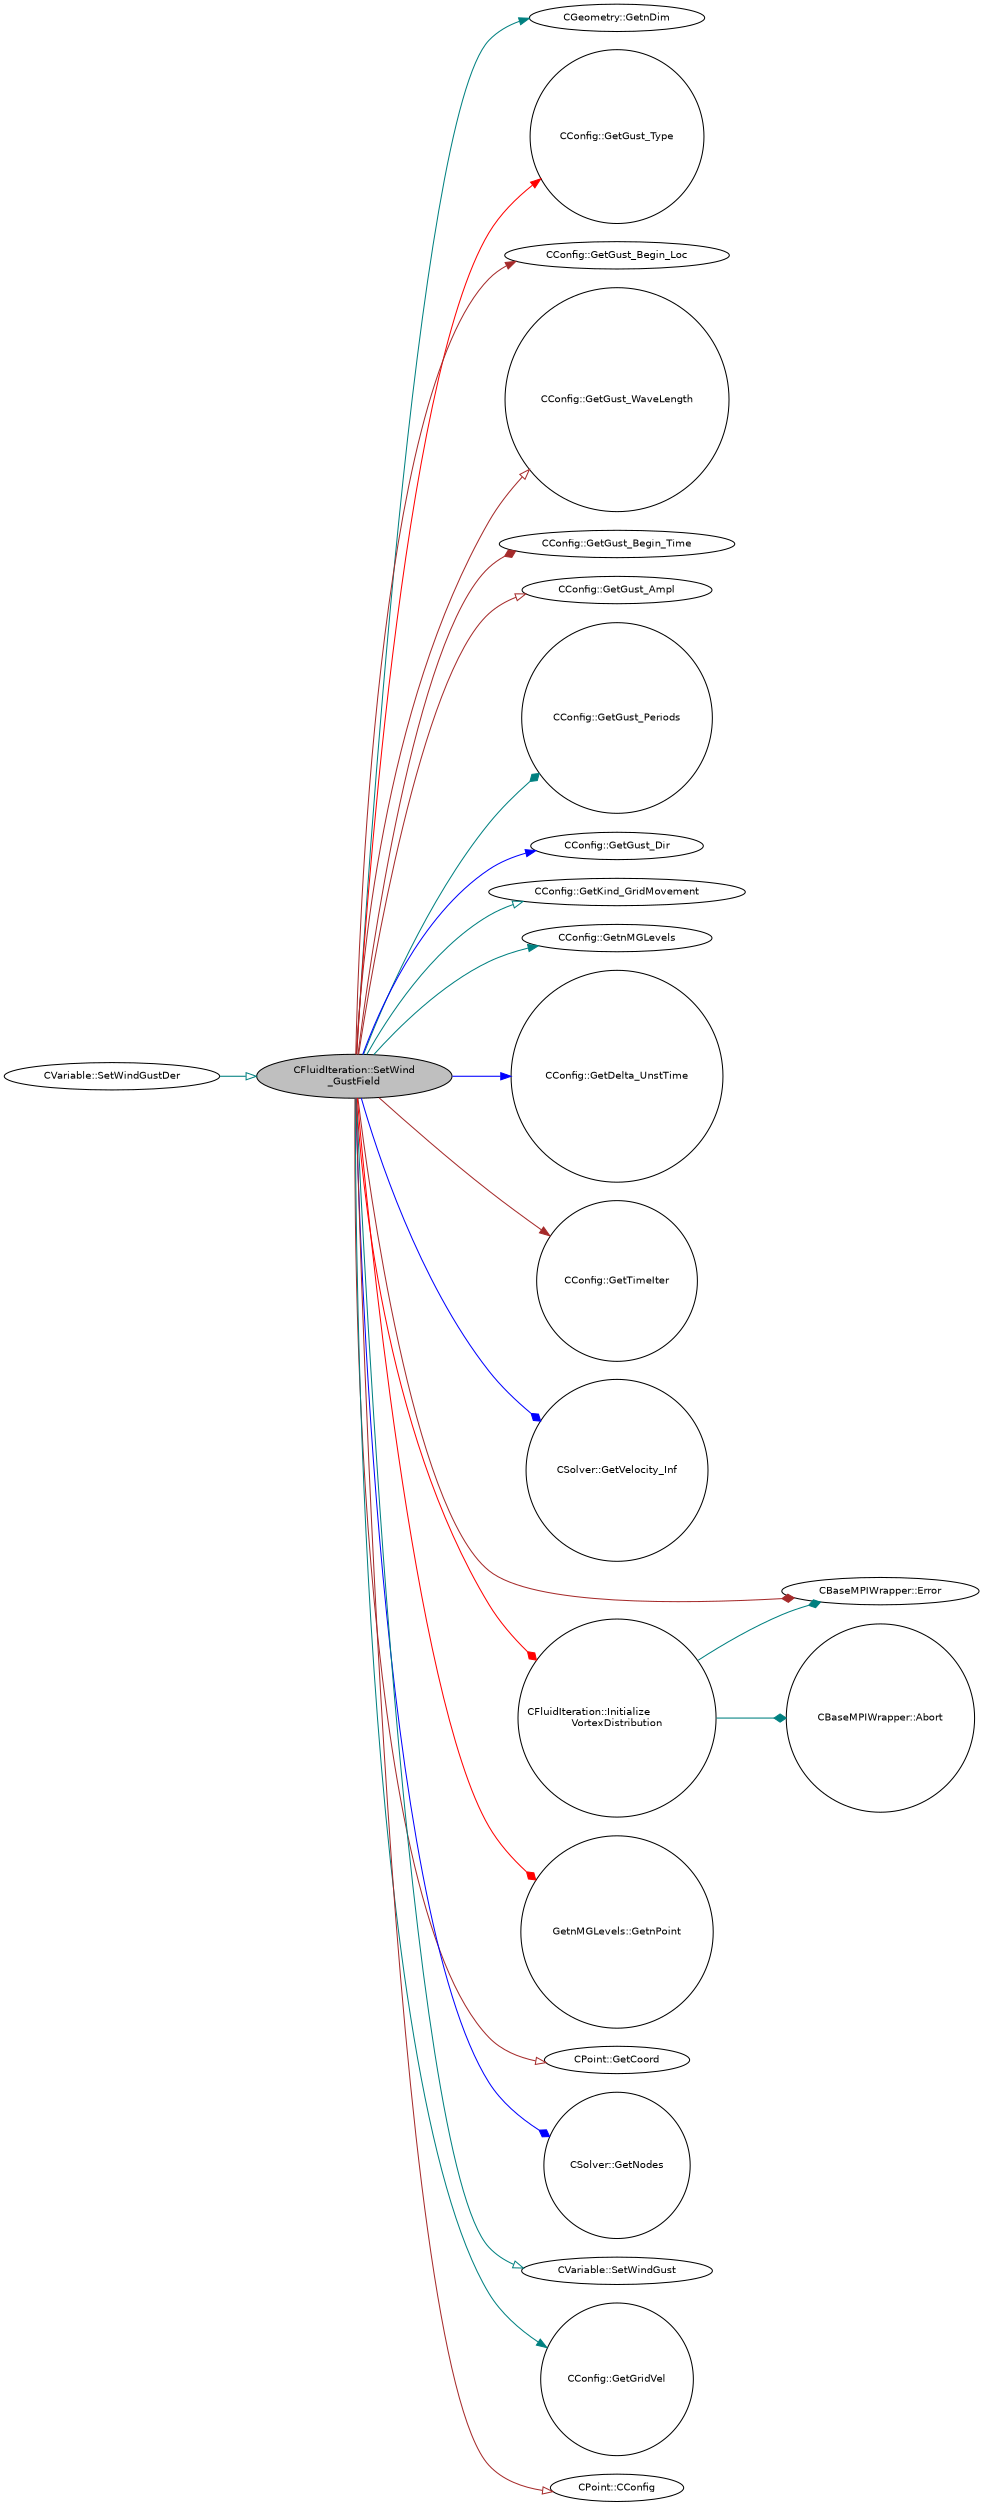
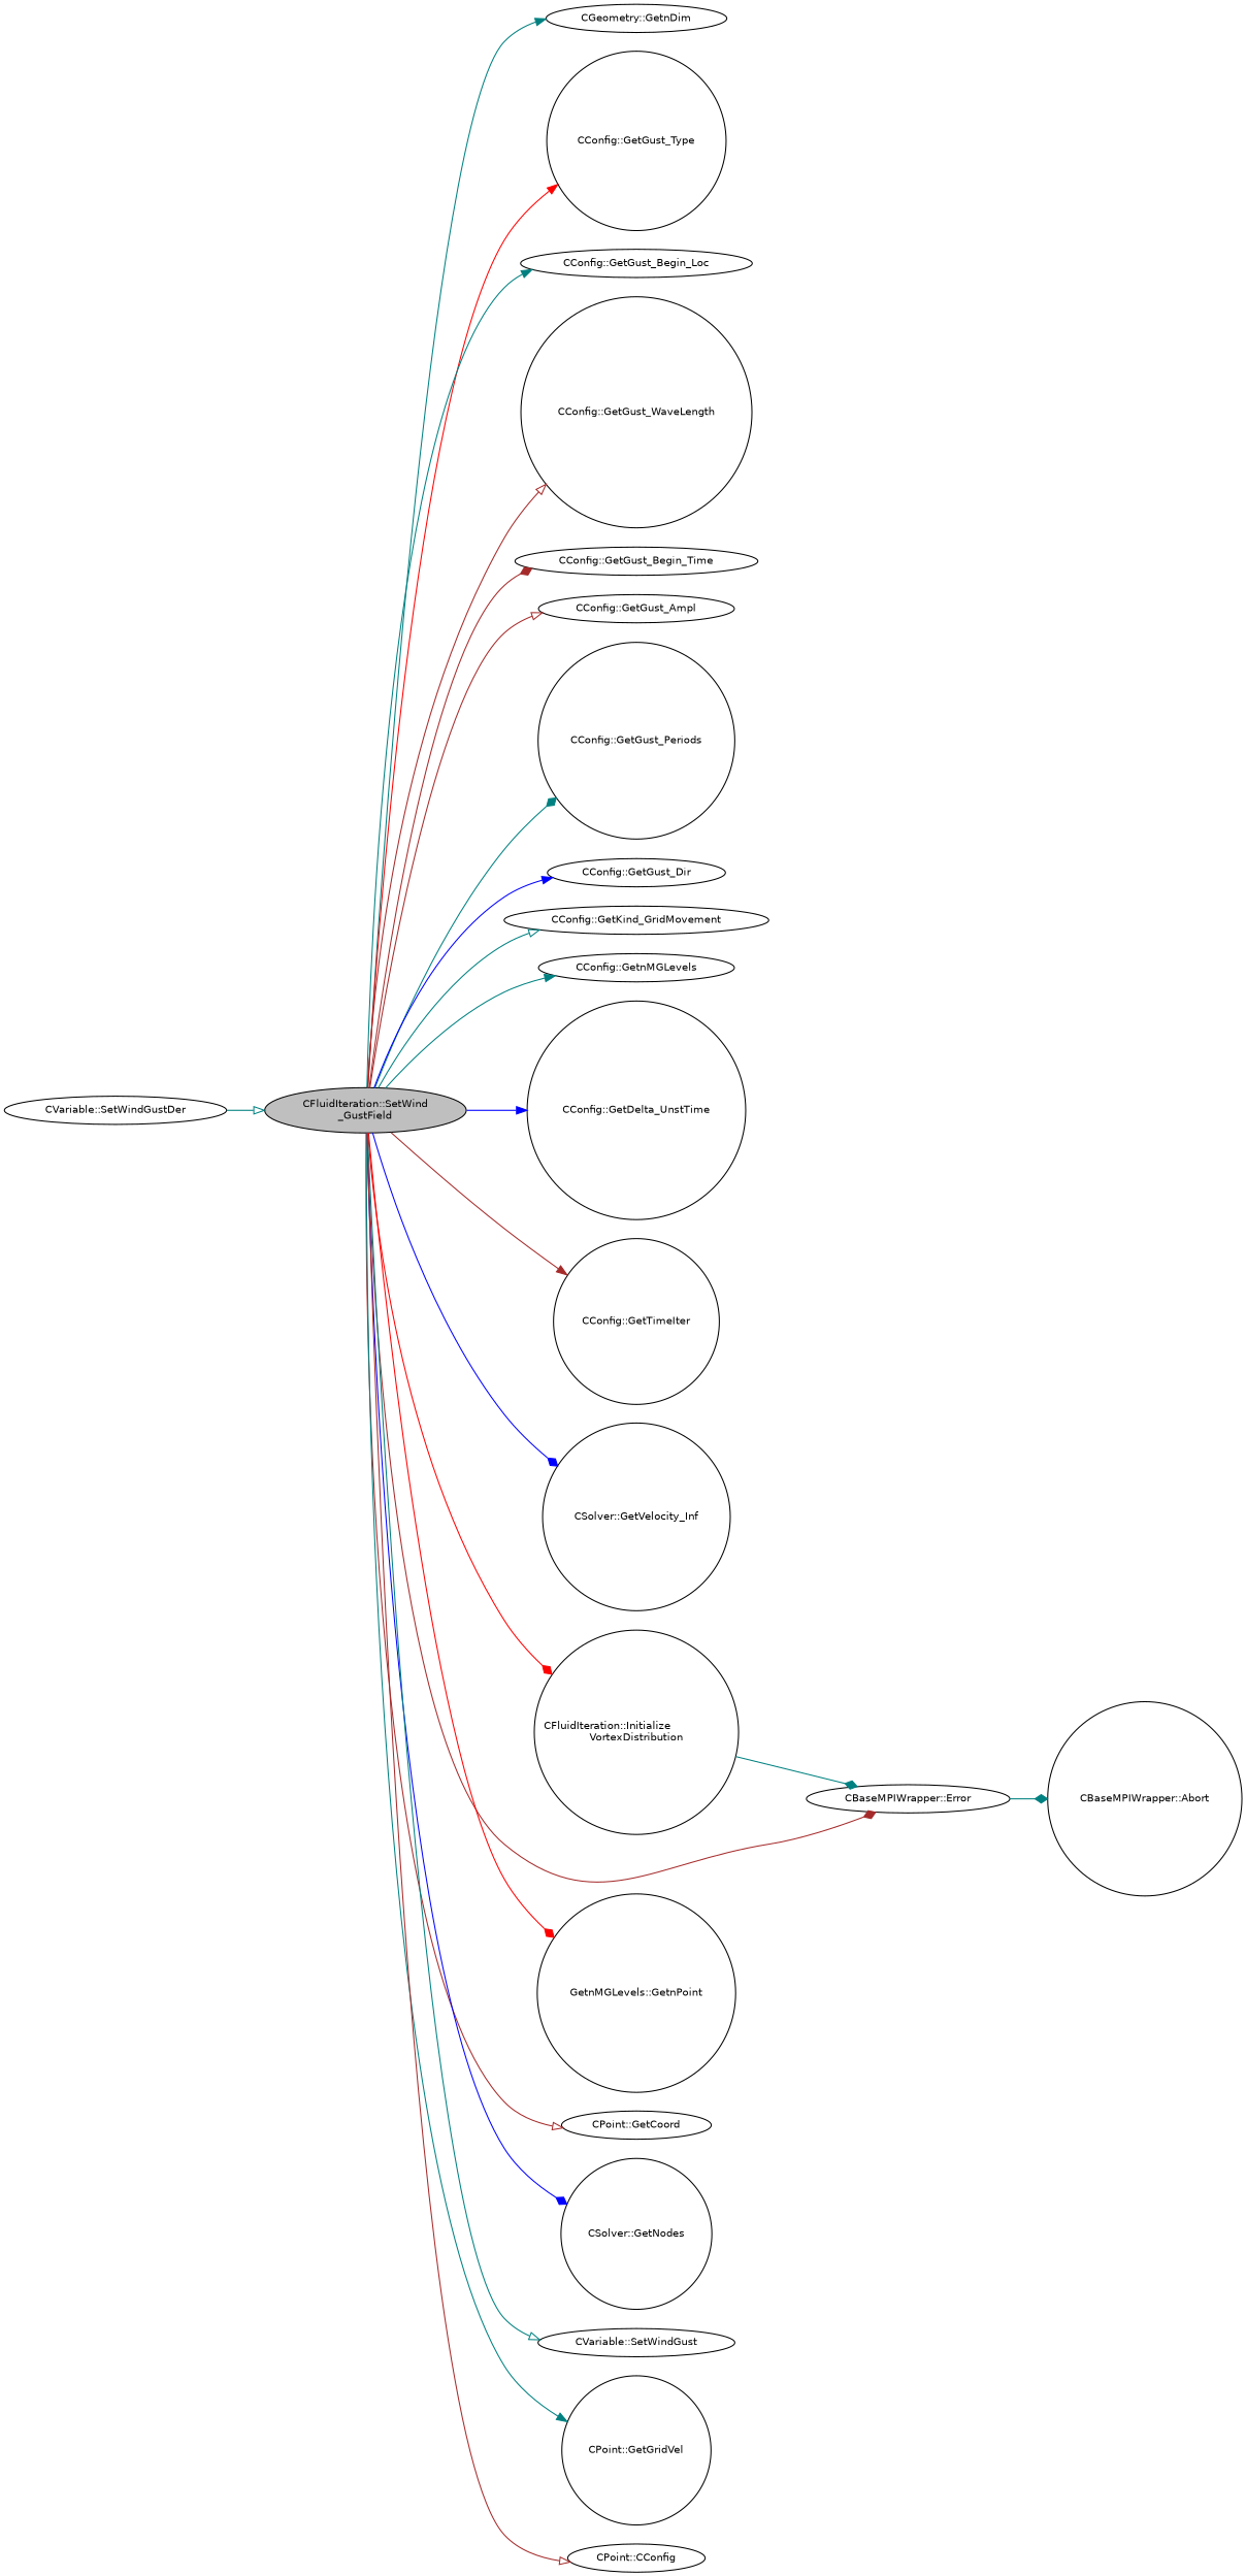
  digraph {
    rankdir=LR
    node [color=black fillcolor=white fontname=Helvetica fontsize=10 shape=ellipse style=filled]
    edge [arrowhead=diamond color=teal fontname=Helvetica fontsize=10 labelfontname=Helvetica labelfontsize=10 style=solid]
    n1 [fillcolor=grey75 fontcolor=black height=0.2 label="CFluidIteration::SetWind\l_GustField" width=0.4]
    n2 [height=0.2 label="CGeometry::GetnDim" width=0.4]
    n3 [height=0.2 label="CConfig::GetGust_Type" shape=circle width=0.4]
    n4 [height=0.2 label="CConfig::GetGust_Begin_Loc" width=0.4]
    n5 [height=0.2 label="CConfig::GetGust_WaveLength" shape=circle width=0.4]
    n6 [height=0.2 label="CConfig::GetGust_Begin_Time" width=0.4]
    n7 [height=0.2 label="CConfig::GetGust_Ampl" width=0.4]
    n8 [height=0.2 label="CConfig::GetGust_Periods" shape=circle width=0.4]
    n9 [height=0.2 label="CConfig::GetGust_Dir" width=0.4]
    n10 [height=0.2 label="CConfig::GetKind_GridMovement" width=0.4]
    n11 [height=0.2 label="CConfig::GetnMGLevels" width=0.4]
    n12 [height=0.2 label="CConfig::GetDelta_UnstTime" shape=circle width=0.4]
    n13 [height=0.2 label="CConfig::GetTimeIter" shape=circle width=0.4]
    n14 [height=0.2 label="CSolver::GetVelocity_Inf" shape=circle width=0.4]
    n15 [height=0.2 label="CFluidIteration::Initialize\lVortexDistribution" shape=circle width=0.4]
    n16 [height=0.2 label="CBaseMPIWrapper::Error" width=0.4]
    n17 [height=0.2 label="GetnMGLevels::GetnPoint" shape=circle width=0.4]
    n18 [height=0.2 label="CPoint::GetCoord" width=0.4]
    n19 [height=0.2 label="CSolver::GetNodes" shape=circle width=0.4]
    n20 [height=0.2 label="CVariable::SetWindGust" width=0.4]
-   n21 [height=0.2 label="CConfig::GetGridVel" shape=circle width=0.4]
+   n21 [height=0.2 label="CPoint::GetGridVel" shape=circle width=0.4]
    n22 [height=0.2 label="CPoint::CConfig" width=0.4]
    n23 [height=0.2 label="CBaseMPIWrapper::Abort" shape=circle width=0.4]
    n24 [height=0.2 label="CVariable::SetWindGustDer" width=0.4]
    n1 -> n2 [arrowhead=normal]
    n1 -> n3 [arrowhead=normal color=red]
-   n1 -> n4 [arrowhead=normal color=brown]
+   n1 -> n4 [arrowhead=normal]
    n1 -> n5 [arrowhead=onormal color=brown]
    n1 -> n6 [color=brown]
    n1 -> n7 [arrowhead=onormal color=brown]
    n1 -> n8
    n1 -> n9 [arrowhead=normal color=blue]
    n1 -> n10 [arrowhead=onormal]
    n1 -> n11 [arrowhead=normal]
    n1 -> n12 [arrowhead=normal color=blue]
    n1 -> n13 [arrowhead=normal color=brown]
    n1 -> n14 [color=blue]
    n1 -> n15 [color=red]
    n1 -> n16 [color=brown]
    n1 -> n17 [color=red]
    n1 -> n18 [arrowhead=onormal color=brown]
    n1 -> n19 [color=blue]
    n1 -> n20 [arrowhead=onormal]
    n1 -> n21 [arrowhead=normal]
    n1 -> n22 [arrowhead=onormal color=brown]
    n15 -> n16
-   n15 -> n23
+   n16 -> n23
    n24 -> n1 [arrowhead=onormal]
  }
